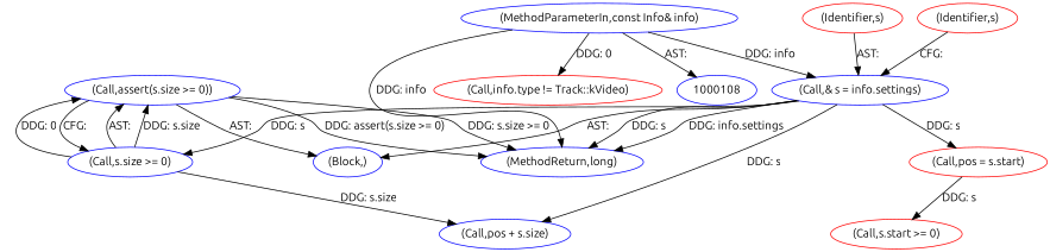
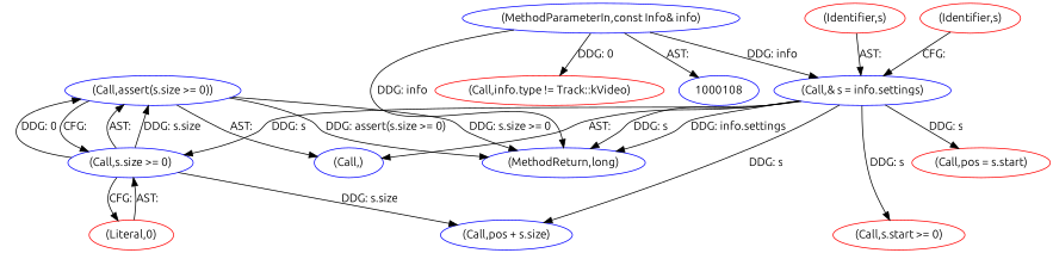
  digraph {
    fontname=Ubuntu
    node [color=blue fontname=Ubuntu]
    edge [fontname=Ubuntu]
    n1 [label="(Call,assert(s.size >= 0))"]
    n2 [label="(Call,s.size >= 0)"]
    n3 [label="(MethodReturn,long)"]
-   n4 [label="(Block,)"]
+   n4 [label="(Call,)"]
    n5 [label="(Call,pos + s.size)"]
+   n6 [color=red label="(Literal,0)"]
    n7 [label="(Call,& s = info.settings)"]
    n8 [color=red label="(Call,s.start >= 0)"]
    n9 [color=red label="(Call,pos = s.start)"]
    n10 [label="(MethodParameterIn,const Info& info)"]
    n11 [color=red label="(Call,info.type != Track::kVideo)"]
    1000108
    n13 [color=red label="(Identifier,s)"]
    n14 [color=red label="(Identifier,s)"]
    n1 -> n2 [label="CFG: "]
    n1 -> n3 [label="DDG: s.size >= 0"]
    n1 -> n3 [label="DDG: assert(s.size >= 0)"]
    n1 -> n4 [label="AST: "]
    n2 -> n1 [label="AST: "]
    n2 -> n1 [label="DDG: s.size"]
    n2 -> n1 [label="DDG: 0"]
    n2 -> n5 [label="DDG: s.size"]
+   n2 -> n6 [label="CFG: "]
+   n6 -> n2 [label="AST: "]
    n7 -> n2 [label="DDG: s"]
    n7 -> n3 [label="DDG: info.settings"]
    n7 -> n3 [label="DDG: s"]
    n7 -> n4 [label="AST: "]
    n7 -> n5 [label="DDG: s"]
-   n9 -> n8 [label="DDG: s"]
+   n7 -> n8 [label="DDG: s"]
    n7 -> n9 [label="DDG: s"]
    n10 -> n3 [label="DDG: info"]
    n10 -> n7 [label="DDG: info"]
    n10 -> n11 [label="DDG: 0"]
    n10 -> 1000108 [label="AST: "]
    n13 -> n7 [label="AST: "]
    n14 -> n7 [label="CFG: "]
  }
